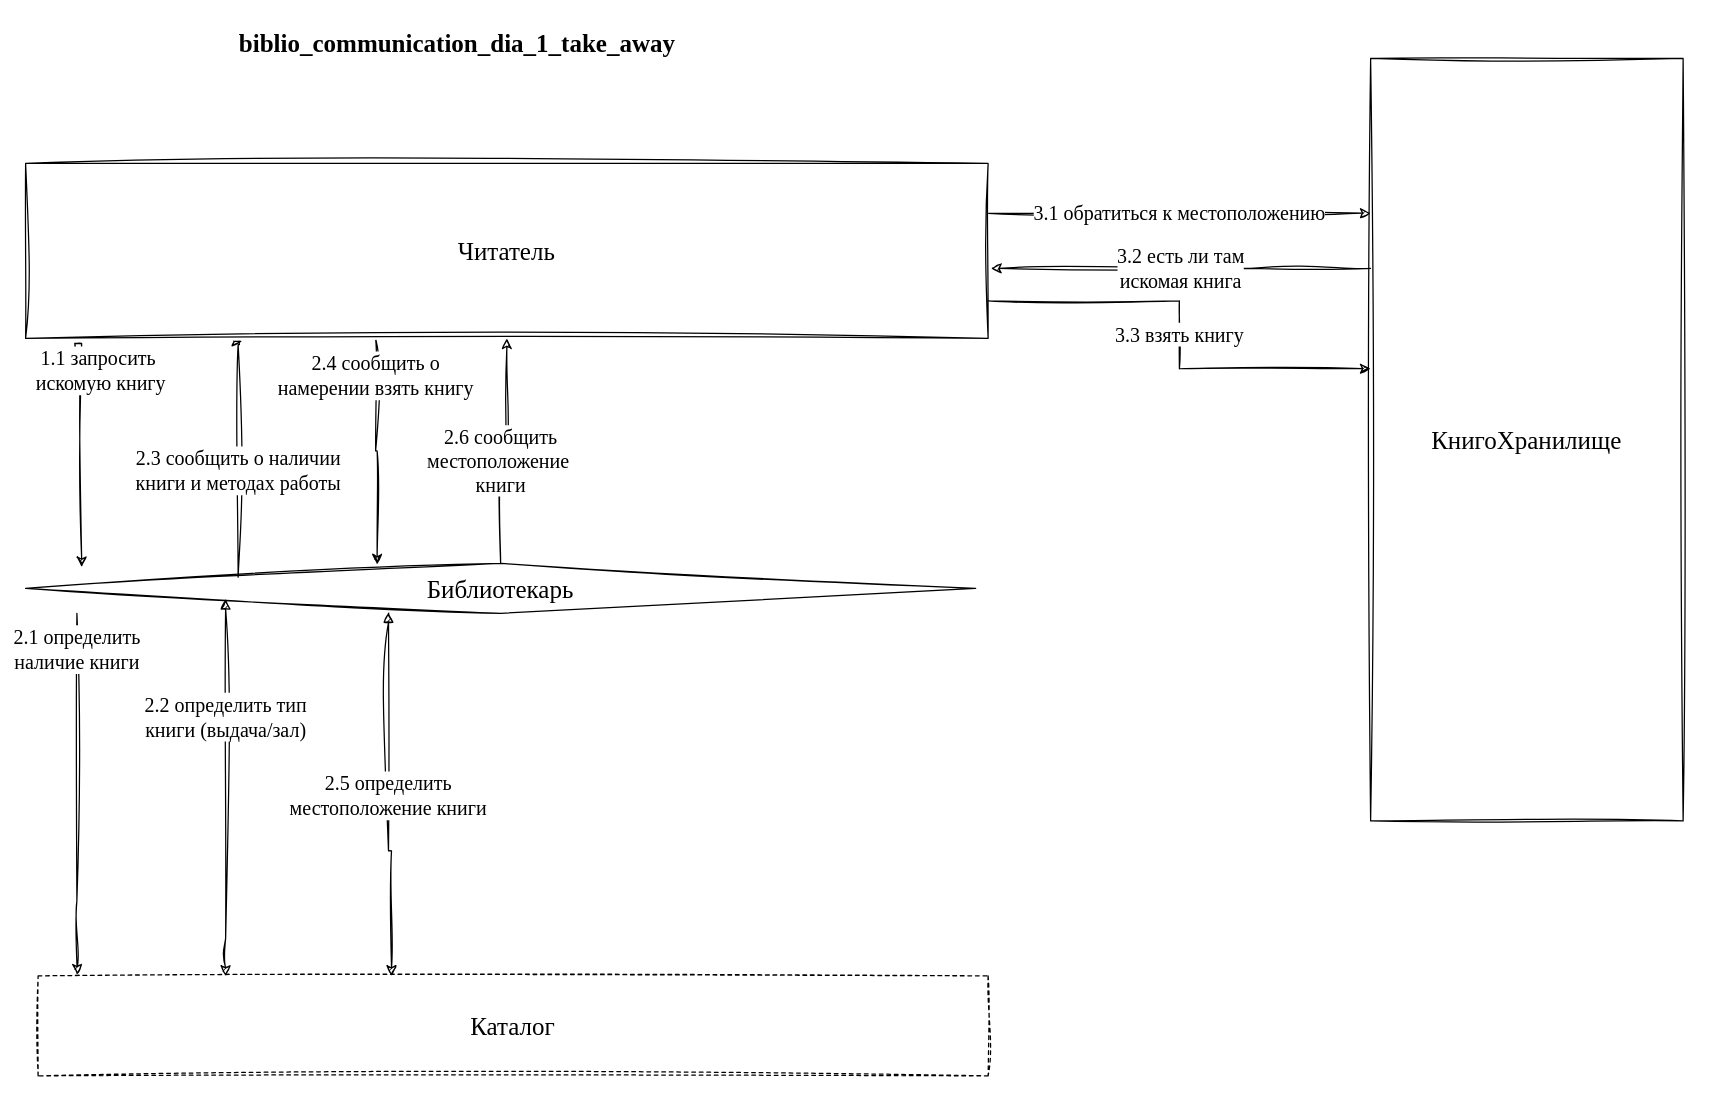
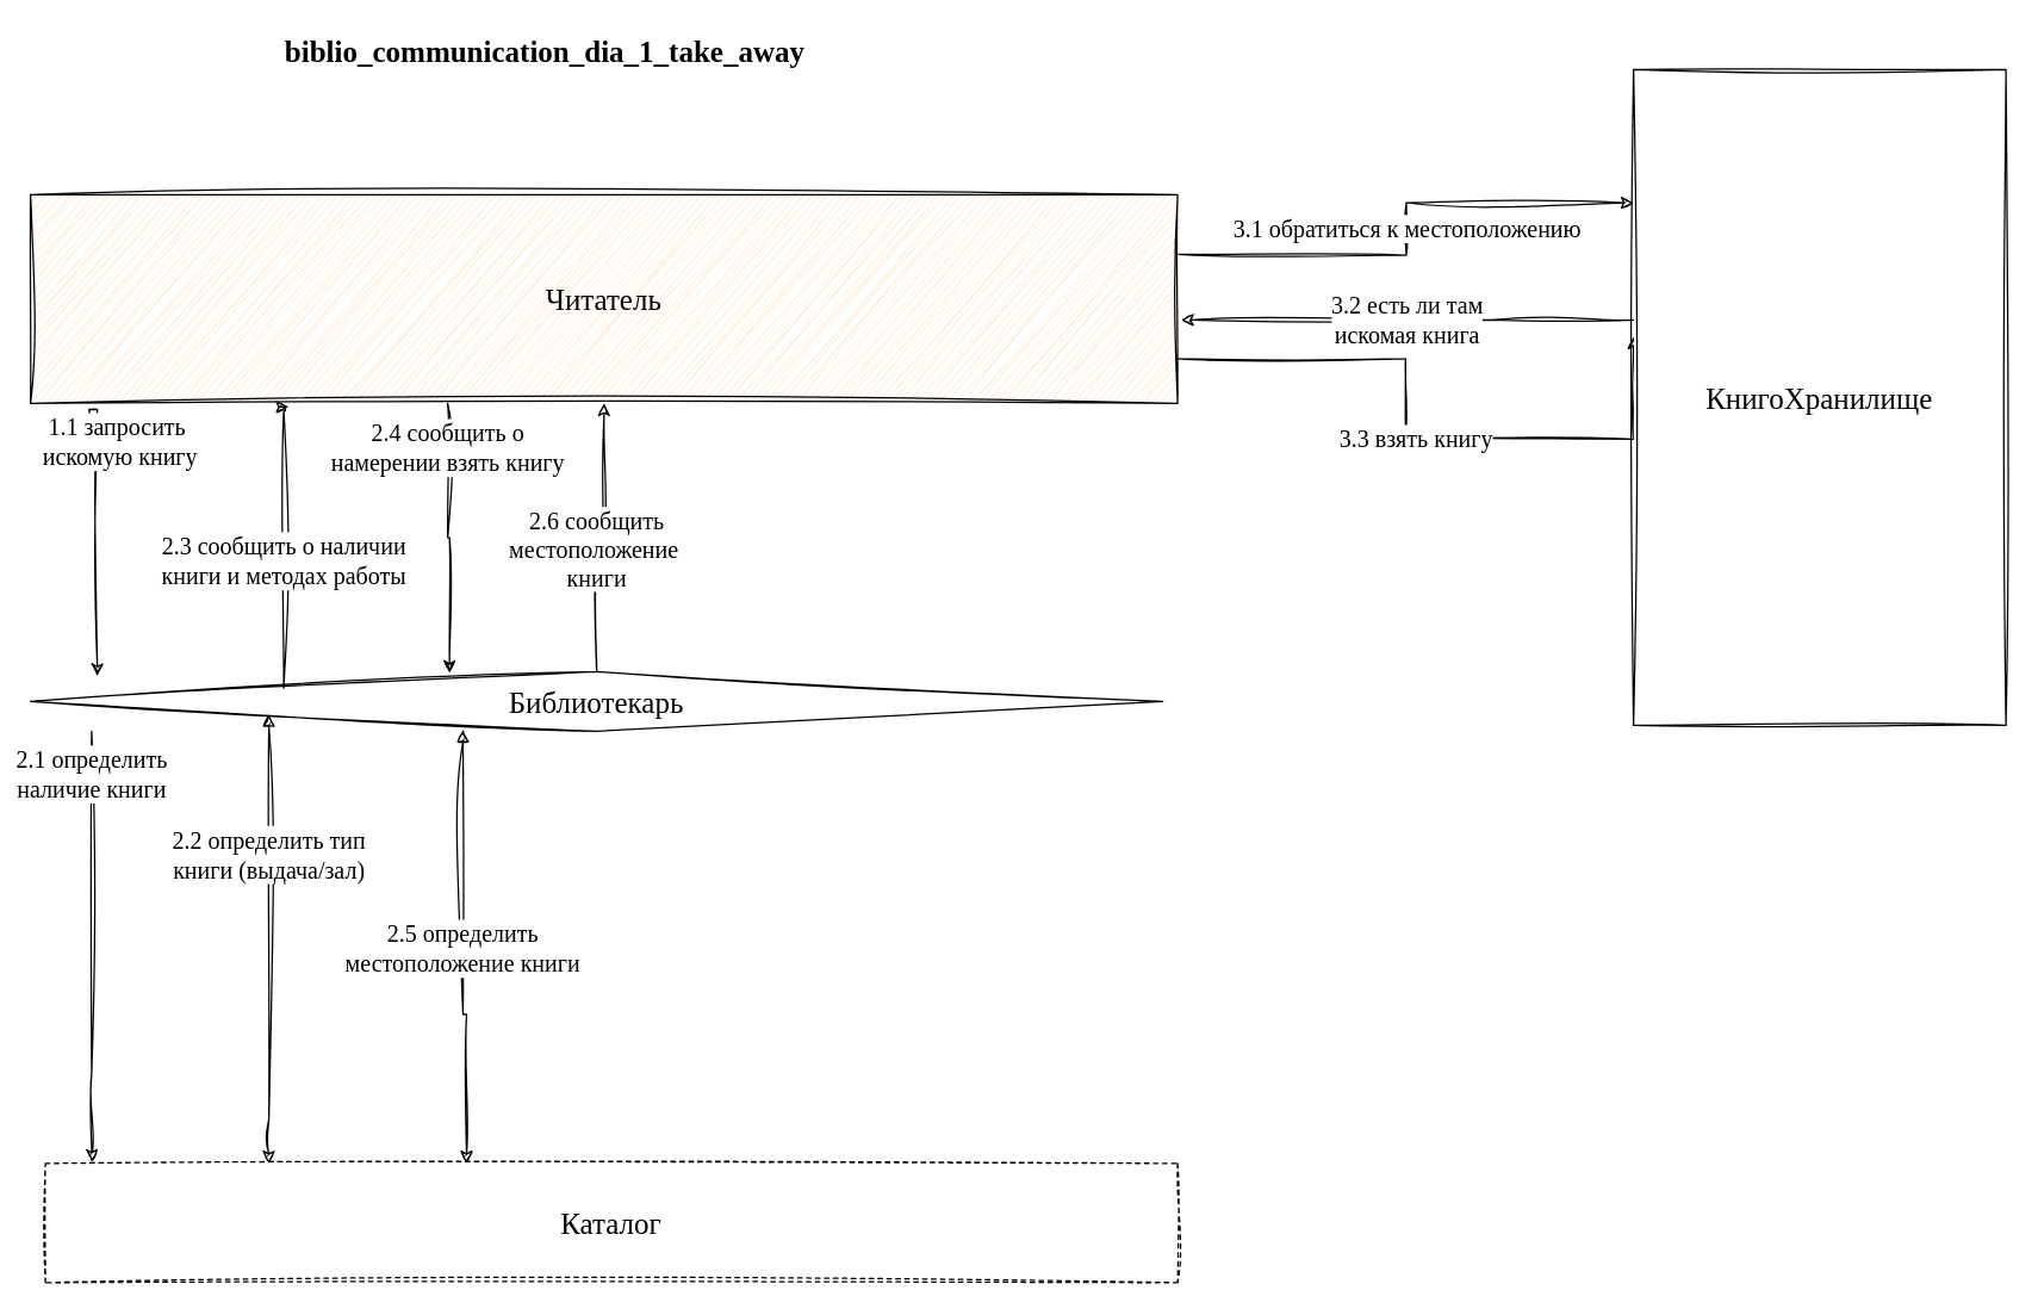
  <mxCell id="0" />
  <mxCell id="1" parent="0" />
  <mxCell id="2" value="biblio_communication_dia_1_take_away" style="text;align=center;fontStyle=1;verticalAlign=middle;spacingLeft=3;spacingRight=3;strokeColor=none;rotatable=0;points=[[0,0.5],[1,0.5]];portConstraint=eastwest;html=1;fontSize=20;fontFamily=Architects Daughter;" vertex="1" parent="1"><mxGeometry x="325" y="20" width="80" height="26" as="geometry" /></mxCell>
  <mxCell id="3" value="2.2 определить тип&lt;br style=&quot;border-color: var(--border-color);&quot;&gt;книги (выдача/зал)" style="edgeStyle=orthogonalEdgeStyle;rounded=0;sketch=1;hachureGap=4;jiggle=2;curveFitting=1;orthogonalLoop=1;jettySize=auto;html=1;fontFamily=Architects Daughter;fontSource=https%3A%2F%2Ffonts.googleapis.com%2Fcss%3Ffamily%3DArchitects%2BDaughter;fontSize=16;startArrow=block;startFill=1;" edge="1" parent="1" source="8" target="14"><mxGeometry x="-0.368" relative="1" as="geometry"><Array as="points"><mxPoint x="180" y="750" /><mxPoint x="180" y="750" /></Array><mxPoint as="offset" /></mxGeometry></mxCell>
  <mxCell id="4" value="2.3 сообщить о наличии &lt;br&gt;книги и методах работы" style="edgeStyle=orthogonalEdgeStyle;rounded=0;sketch=1;hachureGap=4;jiggle=2;curveFitting=1;orthogonalLoop=1;jettySize=auto;html=1;entryX=0.225;entryY=1.017;entryDx=0;entryDy=0;entryPerimeter=0;fontFamily=Architects Daughter;fontSource=https%3A%2F%2Ffonts.googleapis.com%2Fcss%3Ffamily%3DArchitects%2BDaughter;fontSize=16;" edge="1" parent="1" source="8" target="13"><mxGeometry x="-0.111" relative="1" as="geometry"><Array as="points"><mxPoint x="190" y="275" /><mxPoint x="191" y="275" /></Array><mxPoint as="offset" /></mxGeometry></mxCell>
  <mxCell id="5" value="2.5 определить &lt;br&gt;местоположение книги" style="edgeStyle=orthogonalEdgeStyle;rounded=0;sketch=1;hachureGap=4;jiggle=2;curveFitting=1;orthogonalLoop=1;jettySize=auto;html=1;entryX=0.372;entryY=0;entryDx=0;entryDy=0;entryPerimeter=0;fontFamily=Architects Daughter;fontSource=https%3A%2F%2Ffonts.googleapis.com%2Fcss%3Ffamily%3DArchitects%2BDaughter;fontSize=16;exitX=0.382;exitY=0.975;exitDx=0;exitDy=0;exitPerimeter=0;startArrow=block;startFill=1;" edge="1" parent="1" source="8" target="14"><mxGeometry relative="1" as="geometry"><Array as="points"><mxPoint x="310" y="680" /><mxPoint x="313" y="680" /></Array></mxGeometry></mxCell>
  <mxCell id="6" value="2.1 определить&lt;br style=&quot;border-color: var(--border-color);&quot;&gt;наличие книги" style="edgeStyle=orthogonalEdgeStyle;rounded=0;sketch=1;hachureGap=4;jiggle=2;curveFitting=1;orthogonalLoop=1;jettySize=auto;html=1;entryX=0.041;entryY=-0.012;entryDx=0;entryDy=0;entryPerimeter=0;fontFamily=Architects Daughter;fontSource=https%3A%2F%2Ffonts.googleapis.com%2Fcss%3Ffamily%3DArchitects%2BDaughter;fontSize=16;exitX=0.054;exitY=1;exitDx=0;exitDy=0;exitPerimeter=0;" edge="1" parent="1" source="8" target="14"><mxGeometry x="-0.8" relative="1" as="geometry"><mxPoint x="-89" y="440" as="sourcePoint" /><mxPoint x="-80.24" y="729.04" as="targetPoint" /><Array as="points"><mxPoint x="61" y="720" /><mxPoint x="61" y="720" /></Array><mxPoint as="offset" /></mxGeometry></mxCell>
  <mxCell id="7" value="2.6 сообщить&lt;br&gt;местоположение&amp;nbsp;&lt;br&gt;книги" style="edgeStyle=orthogonalEdgeStyle;rounded=0;sketch=1;hachureGap=4;jiggle=2;curveFitting=1;orthogonalLoop=1;jettySize=auto;html=1;entryX=0.5;entryY=1;entryDx=0;entryDy=0;fontFamily=Architects Daughter;fontSource=https%3A%2F%2Ffonts.googleapis.com%2Fcss%3Ffamily%3DArchitects%2BDaughter;fontSize=16;" edge="1" parent="1" source="8" target="13"><mxGeometry x="-0.111" relative="1" as="geometry"><mxPoint as="offset" /></mxGeometry></mxCell>
  <mxCell id="8" value="Библиотекарь" style="rhombus;html=1;whiteSpace=wrap;sketch=1;hachureGap=4;jiggle=2;curveFitting=1;fontFamily=Architects Daughter;fontSource=https%3A%2F%2Ffonts.googleapis.com%2Fcss%3Ffamily%3DArchitects%2BDaughter;fontSize=20;" vertex="1" parent="1"><mxGeometry x="20" y="450" width="760" height="40" as="geometry" /></mxCell>
  <mxCell id="9" value="1.1 запросить&amp;nbsp;&lt;br&gt;искомую книгу" style="edgeStyle=orthogonalEdgeStyle;rounded=0;sketch=1;hachureGap=4;jiggle=2;curveFitting=1;orthogonalLoop=1;jettySize=auto;html=1;fontFamily=Architects Daughter;fontSource=https%3A%2F%2Ffonts.googleapis.com%2Fcss%3Ffamily%3DArchitects%2BDaughter;fontSize=16;exitX=0.051;exitY=1.067;exitDx=0;exitDy=0;exitPerimeter=0;entryX=0.059;entryY=0.075;entryDx=0;entryDy=0;entryPerimeter=0;" edge="1" parent="1" source="13" target="8"><mxGeometry x="-0.654" y="15" relative="1" as="geometry"><Array as="points"><mxPoint x="65" y="274" /></Array><mxPoint as="offset" /></mxGeometry></mxCell>
  <mxCell id="10" value="2.4 сообщить о &lt;br&gt;намерении взять книгу" style="edgeStyle=orthogonalEdgeStyle;rounded=0;sketch=1;hachureGap=4;jiggle=2;curveFitting=1;orthogonalLoop=1;jettySize=auto;html=1;entryX=0.37;entryY=0.025;entryDx=0;entryDy=0;entryPerimeter=0;fontFamily=Architects Daughter;fontSource=https%3A%2F%2Ffonts.googleapis.com%2Fcss%3Ffamily%3DArchitects%2BDaughter;fontSize=16;" edge="1" parent="1" source="13" target="8"><mxGeometry x="-0.671" relative="1" as="geometry"><Array as="points"><mxPoint x="300" y="360" /><mxPoint x="301" y="360" /></Array><mxPoint as="offset" /></mxGeometry></mxCell>
  <mxCell id="11" value="3.1 обратиться к местоположению" style="edgeStyle=orthogonalEdgeStyle;rounded=0;sketch=1;hachureGap=4;jiggle=2;curveFitting=1;orthogonalLoop=1;jettySize=auto;html=1;entryX=0;entryY=0.203;entryDx=0;entryDy=0;entryPerimeter=0;fontFamily=Architects Daughter;fontSource=https%3A%2F%2Ffonts.googleapis.com%2Fcss%3Ffamily%3DArchitects%2BDaughter;fontSize=16;" edge="1" parent="1" target="16"><mxGeometry relative="1" as="geometry"><mxPoint x="790" y="170" as="sourcePoint" /><mxPoint x="1050" y="192.5" as="targetPoint" /></mxGeometry></mxCell>
  <mxCell id="12" value="3.3 взять книгу" style="edgeStyle=orthogonalEdgeStyle;rounded=0;sketch=1;hachureGap=4;jiggle=2;curveFitting=1;orthogonalLoop=1;jettySize=auto;html=1;entryX=0;entryY=0.407;entryDx=0;entryDy=0;entryPerimeter=0;fontFamily=Architects Daughter;fontSource=https%3A%2F%2Ffonts.googleapis.com%2Fcss%3Ffamily%3DArchitects%2BDaughter;fontSize=16;" edge="1" parent="1" source="13" target="16"><mxGeometry relative="1" as="geometry"><Array as="points"><mxPoint x="943" y="240" /><mxPoint x="943" y="294" /></Array></mxGeometry></mxCell>
- <mxCell id="13" value="Читатель" style="html=1;whiteSpace=wrap;sketch=1;hachureGap=4;jiggle=2;curveFitting=1;fontFamily=Architects Daughter;fontSource=https%3A%2F%2Ffonts.googleapis.com%2Fcss%3Ffamily%3DArchitects%2BDaughter;fontSize=20;" vertex="1" parent="1"><mxGeometry x="20" width="770" height="140" as="geometry" y="130" /></mxCell>
+ <mxCell id="13" value="Читатель" style="html=1;whiteSpace=wrap;sketch=1;hachureGap=4;jiggle=2;curveFitting=1;fontFamily=Architects Daughter;fontSource=https%3A%2F%2Ffonts.googleapis.com%2Fcss%3Ffamily%3DArchitects%2BDaughter;fontSize=20;fillColor=#ffe6cc;" vertex="1" parent="1"><mxGeometry x="20" width="770" height="140" as="geometry" y="130" /></mxCell>
  <mxCell id="14" value="Каталог" style="html=1;whiteSpace=wrap;sketch=1;hachureGap=4;jiggle=2;curveFitting=1;fontFamily=Architects Daughter;fontSource=https%3A%2F%2Ffonts.googleapis.com%2Fcss%3Ffamily%3DArchitects%2BDaughter;fontSize=20;dashed=1;" vertex="1" parent="1"><mxGeometry x="30" y="780" width="760" height="80" as="geometry" /></mxCell>
  <mxCell id="15" value="3.2 есть ли там&lt;br&gt;искомая книга" style="edgeStyle=orthogonalEdgeStyle;rounded=0;sketch=1;hachureGap=4;jiggle=2;curveFitting=1;orthogonalLoop=1;jettySize=auto;html=1;entryX=1.003;entryY=0.6;entryDx=0;entryDy=0;entryPerimeter=0;fontFamily=Architects Daughter;fontSource=https%3A%2F%2Ffonts.googleapis.com%2Fcss%3Ffamily%3DArchitects%2BDaughter;fontSize=16;" edge="1" parent="1" source="16" target="13"><mxGeometry relative="1" as="geometry"><Array as="points"><mxPoint x="1000" y="214" /><mxPoint x="1000" y="214" /></Array></mxGeometry></mxCell>
- <mxCell id="16" value="КнигоХранилище" style="html=1;whiteSpace=wrap;sketch=1;hachureGap=4;jiggle=2;curveFitting=1;fontFamily=Architects Daughter;fontSource=https%3A%2F%2Ffonts.googleapis.com%2Fcss%3Ffamily%3DArchitects%2BDaughter;fontSize=20;" vertex="1" parent="1"><mxGeometry x="1096" y="46" width="250" height="610" as="geometry" /></mxCell>
+ <mxCell id="16" value="КнигоХранилище" style="html=1;whiteSpace=wrap;sketch=1;hachureGap=4;jiggle=2;curveFitting=1;fontFamily=Architects Daughter;fontSource=https%3A%2F%2Ffonts.googleapis.com%2Fcss%3Ffamily%3DArchitects%2BDaughter;fontSize=20;" vertex="1" parent="1"><mxGeometry x="1096" y="46" width="250" height="440" as="geometry" /></mxCell>
